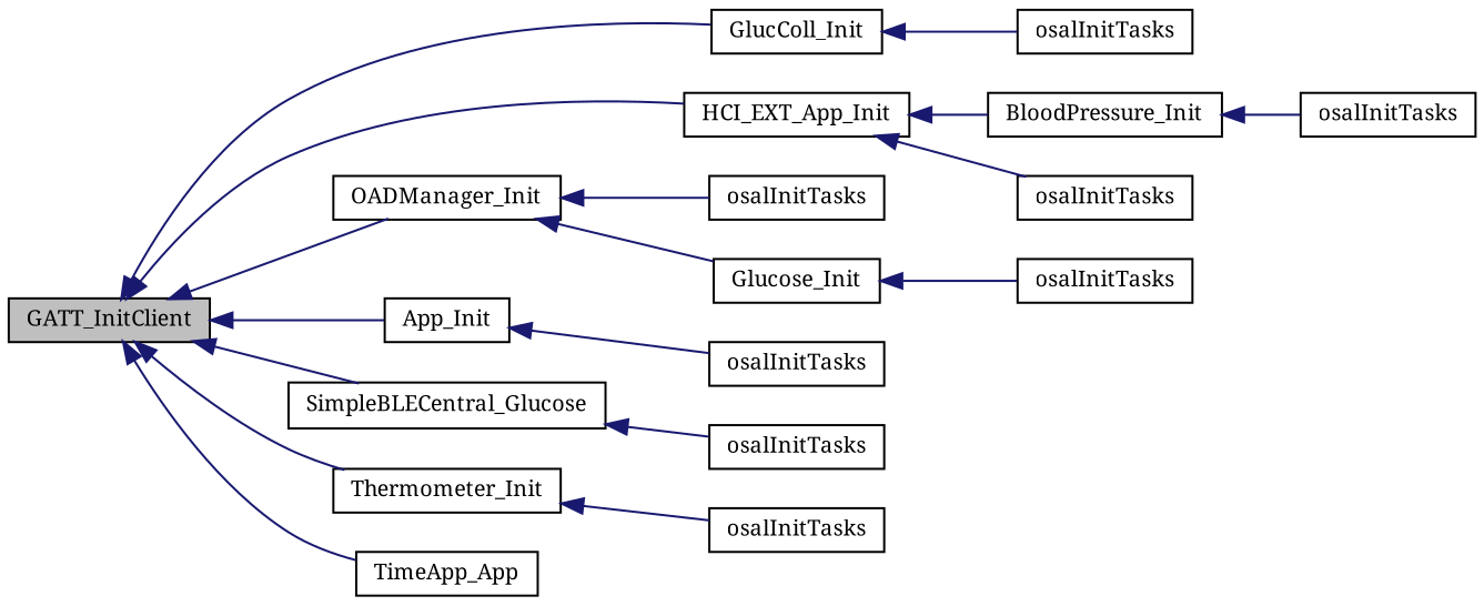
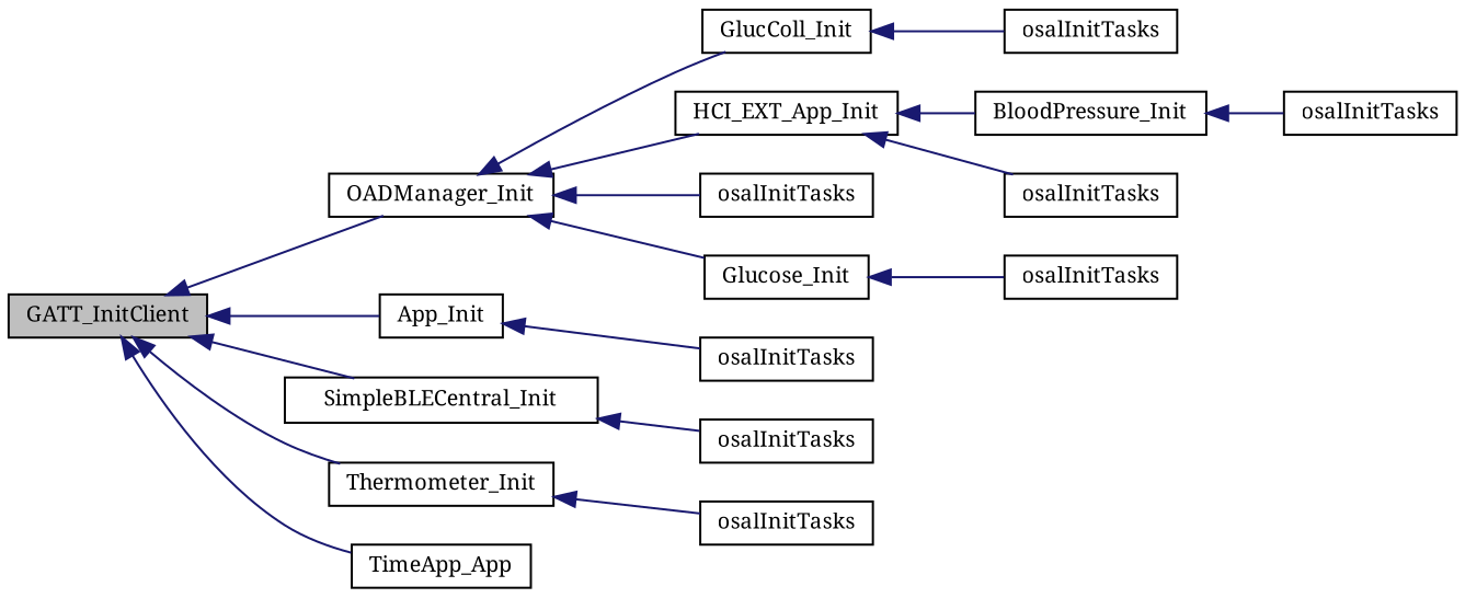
  digraph {
    fontname="Noto Serif"
    rankdir=LR
    node [color=black fillcolor=white fontname="Noto Serif" fontsize=10 shape=record style=filled]
    edge [color=midnightblue dir=back fontname="Noto Serif" fontsize=10 labelfontname=Helvetica labelfontsize=10 style=solid]
    n1 [fillcolor=grey75 fontcolor=black height=0.2 label=GATT_InitClient width=0.4]
    n2 [height=0.2 label=GlucColl_Init width=0.4]
    n3 [height=0.2 label=App_Init width=0.4]
    n4 [height=0.2 label=HCI_EXT_App_Init width=0.4]
    n5 [height=0.2 label=OADManager_Init width=0.4]
-   n6 [height=0.2 label=SimpleBLECentral_Glucose width=0.4]
+   n6 [height=0.2 label=SimpleBLECentral_Init width=0.4]
    n7 [height=0.2 label=Thermometer_Init width=0.4]
    n8 [height=0.2 label=TimeApp_App width=0.4]
    n9 [height=0.2 label=BloodPressure_Init width=0.4]
    n10 [height=0.2 label=osalInitTasks width=0.4]
    n11 [height=0.2 label=osalInitTasks width=0.4]
    n12 [height=0.2 label=Glucose_Init width=0.4]
    n13 [height=0.2 label=osalInitTasks width=0.4]
    n14 [height=0.2 label=osalInitTasks width=0.4]
    n15 [height=0.2 label=osalInitTasks width=0.4]
    n16 [height=0.2 label=osalInitTasks width=0.4]
    n17 [height=0.2 label=osalInitTasks width=0.4]
    n18 [height=0.2 label=osalInitTasks width=0.4]
-   n1 -> n2
+   n5 -> n2
    n1 -> n3
-   n1 -> n4
+   n5 -> n4
    n1 -> n5
    n1 -> n6
    n1 -> n7
    n1 -> n8
    n2 -> n11
    n3 -> n14
    n4 -> n9
    n4 -> n15
    n5 -> n12
    n5 -> n16
    n6 -> n17
    n7 -> n18
    n9 -> n10
    n12 -> n13
  }
